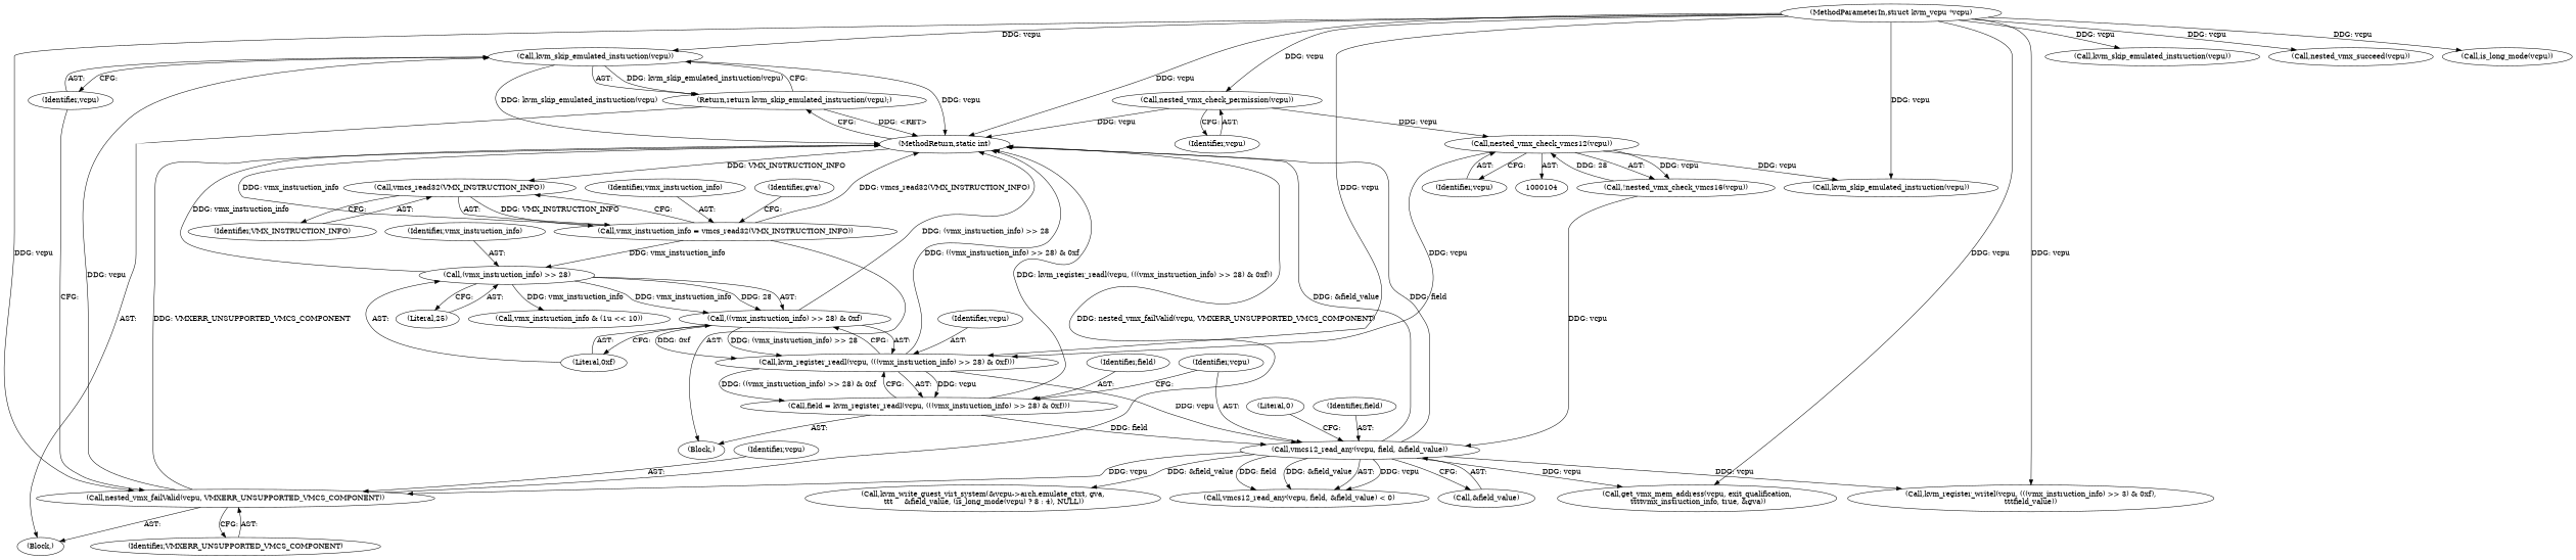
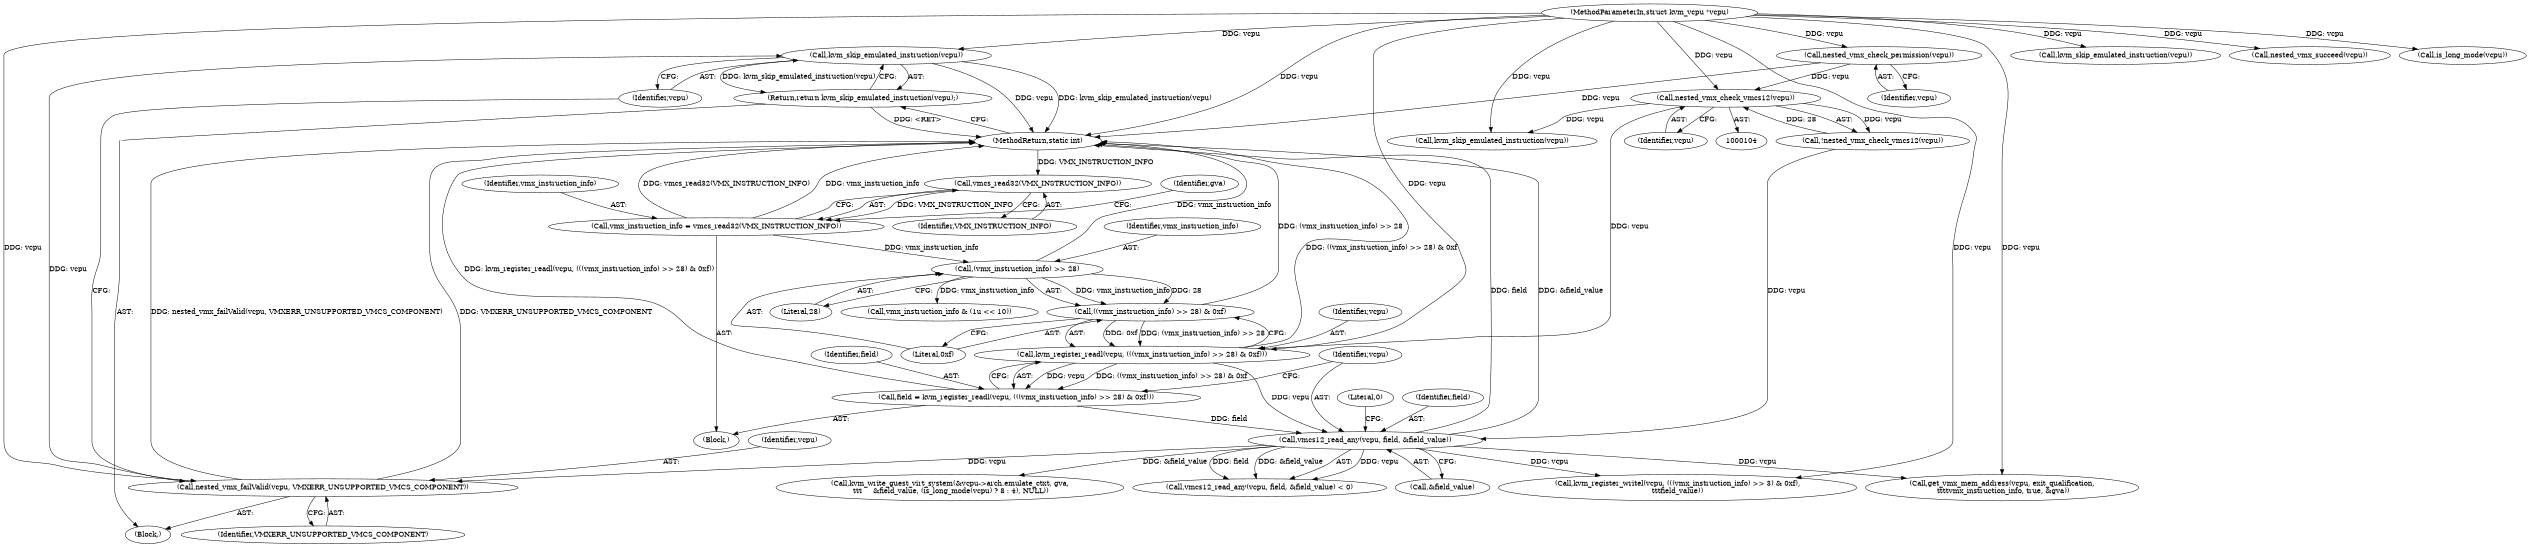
  digraph {
    n1 [label="(Call,kvm_skip_emulated_instruction(vcpu))"]
    n2 [label="(Return,return kvm_skip_emulated_instruction(vcpu);)"]
    n3 [label="(MethodReturn,static int)"]
    n4 [label="(Identifier,vcpu)"]
    n5 [label="(Block,)"]
    n6 [label="(Call,vmcs_read32(VMX_INSTRUCTION_INFO))"]
    n7 [label="(Call,nested_vmx_failValid(vcpu, VMXERR_UNSUPPORTED_VMCS_COMPONENT))"]
    n8 [label="(Identifier,VMXERR_UNSUPPORTED_VMCS_COMPONENT)"]
    n9 [label="(Call,vmcs12_read_any(vcpu, field, &field_value))"]
    n10 [label="(Call,&field_value)"]
    n11 [label="(Call,kvm_register_writel(vcpu, (((vmx_instruction_info) >> 3) & 0xf),\n\t\t\tfield_value))"]
    n12 [label="(Call,get_vmx_mem_address(vcpu, exit_qualification,\n \t\t\t\tvmx_instruction_info, true, &gva))"]
    n13 [label="(Call,kvm_write_guest_virt_system(&vcpu->arch.emulate_ctxt, gva,\n \t\t\t     &field_value, (is_long_mode(vcpu) ? 8 : 4), NULL))"]
    n14 [label="(Call,vmcs12_read_any(vcpu, field, &field_value) < 0)"]
    n15 [label="(Call,kvm_register_readl(vcpu, (((vmx_instruction_info) >> 28) & 0xf)))"]
    n16 [label="(Call,((vmx_instruction_info) >> 28) & 0xf)"]
    n17 [label="(Call,field = kvm_register_readl(vcpu, (((vmx_instruction_info) >> 28) & 0xf)))"]
    n18 [label="(Literal,0xf)"]
    n19 [label="(Block,)"]
    n20 [label="(Call,nested_vmx_check_vmcs12(vcpu))"]
    n21 [label="(Call,kvm_skip_emulated_instruction(vcpu))"]
-   n22 [label="(Call,!nested_vmx_check_vmcs16(vcpu))"]
+   n22 [label="(Call,!nested_vmx_check_vmcs12(vcpu))"]
    n23 [label="(Identifier,vcpu)"]
    1000104
    n25 [label="(Call,nested_vmx_check_permission(vcpu))"]
    n26 [label="(Identifier,vcpu)"]
    n27 [label="(MethodParameterIn,struct kvm_vcpu *vcpu)"]
    n28 [label="(Call,kvm_skip_emulated_instruction(vcpu))"]
    n29 [label="(Call,nested_vmx_succeed(vcpu))"]
    n30 [label="(Call,is_long_mode(vcpu))"]
    n31 [label="(Call,(vmx_instruction_info) >> 28)"]
-   n32 [label="(Literal,25)"]
+   n32 [label="(Literal,28)"]
    n33 [label="(Call,vmx_instruction_info & (1u << 10))"]
    n34 [label="(Call,vmx_instruction_info = vmcs_read32(VMX_INSTRUCTION_INFO))"]
    n35 [label="(Identifier,VMX_INSTRUCTION_INFO)"]
    n36 [label="(Identifier,vcpu)"]
    n37 [label="(Identifier,vmx_instruction_info)"]
    n38 [label="(Identifier,vmx_instruction_info)"]
    n39 [label="(Identifier,vcpu)"]
    n40 [label="(Identifier,gva)"]
    n41 [label="(Identifier,field)"]
    n42 [label="(Literal,0)"]
    n43 [label="(Identifier,field)"]
    n44 [label="(Identifier,vcpu)"]
    n1 -> n2 [label="AST: "]
    n1 -> n2 [label="DDG: kvm_skip_emulated_instruction(vcpu)"]
    n1 -> n3 [label="DDG: vcpu"]
    n1 -> n3 [label="DDG: kvm_skip_emulated_instruction(vcpu)"]
    n1 -> n4 [label="CFG: "]
    n2 -> n1 [label="CFG: "]
    n2 -> n3 [label="DDG: <RET>"]
    n2 -> n5 [label="AST: "]
    n3 -> n2 [label="CFG: "]
    n3 -> n6 [label="DDG: VMX_INSTRUCTION_INFO"]
    n4 -> n1 [label="AST: "]
    n4 -> n7 [label="CFG: "]
    n6 -> n34 [label="AST: "]
    n6 -> n34 [label="DDG: VMX_INSTRUCTION_INFO"]
    n6 -> n35 [label="CFG: "]
    n7 -> n1 [label="DDG: vcpu"]
    n7 -> n3 [label="DDG: nested_vmx_failValid(vcpu, VMXERR_UNSUPPORTED_VMCS_COMPONENT)"]
    n7 -> n3 [label="DDG: VMXERR_UNSUPPORTED_VMCS_COMPONENT"]
    n7 -> n5 [label="AST: "]
    n7 -> n8 [label="CFG: "]
    n8 -> n7 [label="AST: "]
    n9 -> n3 [label="DDG: field"]
    n9 -> n3 [label="DDG: &field_value"]
    n9 -> n7 [label="DDG: vcpu"]
    n9 -> n10 [label="CFG: "]
    n9 -> n11 [label="DDG: vcpu"]
    n9 -> n12 [label="DDG: vcpu"]
    n9 -> n13 [label="DDG: &field_value"]
    n9 -> n14 [label="AST: "]
    n9 -> n14 [label="DDG: vcpu"]
    n9 -> n14 [label="DDG: field"]
    n9 -> n14 [label="DDG: &field_value"]
    n10 -> n9 [label="AST: "]
    n15 -> n3 [label="DDG: ((vmx_instruction_info) >> 28) & 0xf"]
    n15 -> n9 [label="DDG: vcpu"]
    n15 -> n16 [label="CFG: "]
    n15 -> n17 [label="AST: "]
    n15 -> n17 [label="DDG: vcpu"]
    n15 -> n17 [label="DDG: ((vmx_instruction_info) >> 28) & 0xf"]
    n16 -> n3 [label="DDG: (vmx_instruction_info) >> 28"]
    n16 -> n15 [label="AST: "]
    n16 -> n15 [label="DDG: (vmx_instruction_info) >> 28"]
    n16 -> n15 [label="DDG: 0xf"]
    n16 -> n18 [label="CFG: "]
    n17 -> n3 [label="DDG: kvm_register_readl(vcpu, (((vmx_instruction_info) >> 28) & 0xf))"]
    n17 -> n9 [label="DDG: field"]
    n17 -> n15 [label="CFG: "]
    n17 -> n19 [label="AST: "]
    n18 -> n16 [label="AST: "]
    n18 -> n31 [label="AST: "]
    n20 -> n15 [label="DDG: vcpu"]
    n20 -> n21 [label="DDG: vcpu"]
    n20 -> n22 [label="AST: "]
    n20 -> n22 [label="DDG: vcpu"]
    n20 -> n23 [label="CFG: "]
    n20 -> 1000104 [label="AST: "]
    n22 -> n9 [label="DDG: vcpu"]
    n22 -> n20 [label="DDG: 28"]
    n23 -> n20 [label="AST: "]
    n25 -> n3 [label="DDG: vcpu"]
    n25 -> n20 [label="DDG: vcpu"]
    n25 -> n26 [label="CFG: "]
    n26 -> n25 [label="AST: "]
    n27 -> n1 [label="DDG: vcpu"]
    n27 -> n3 [label="DDG: vcpu"]
    n27 -> n7 [label="DDG: vcpu"]
    n27 -> n11 [label="DDG: vcpu"]
    n27 -> n12 [label="DDG: vcpu"]
    n27 -> n15 [label="DDG: vcpu"]
+   n27 -> n20 [label="DDG: vcpu"]
    n27 -> n21 [label="DDG: vcpu"]
    n27 -> n25 [label="DDG: vcpu"]
    n27 -> n28 [label="DDG: vcpu"]
    n27 -> n29 [label="DDG: vcpu"]
    n27 -> n30 [label="DDG: vcpu"]
    n31 -> n3 [label="DDG: vmx_instruction_info"]
    n31 -> n16 [label="AST: "]
    n31 -> n16 [label="DDG: vmx_instruction_info"]
    n31 -> n16 [label="DDG: 28"]
    n31 -> n32 [label="CFG: "]
    n31 -> n33 [label="DDG: vmx_instruction_info"]
    n32 -> n31 [label="AST: "]
    n34 -> n3 [label="DDG: vmcs_read32(VMX_INSTRUCTION_INFO)"]
    n34 -> n3 [label="DDG: vmx_instruction_info"]
    n34 -> n6 [label="CFG: "]
    n34 -> n19 [label="AST: "]
    n34 -> n31 [label="DDG: vmx_instruction_info"]
    n35 -> n6 [label="AST: "]
    n36 -> n7 [label="AST: "]
    n37 -> n31 [label="AST: "]
    n38 -> n34 [label="AST: "]
    n39 -> n15 [label="AST: "]
    n40 -> n34 [label="CFG: "]
    n41 -> n17 [label="AST: "]
    n42 -> n9 [label="CFG: "]
    n43 -> n9 [label="AST: "]
    n44 -> n9 [label="AST: "]
    n44 -> n17 [label="CFG: "]
  }
